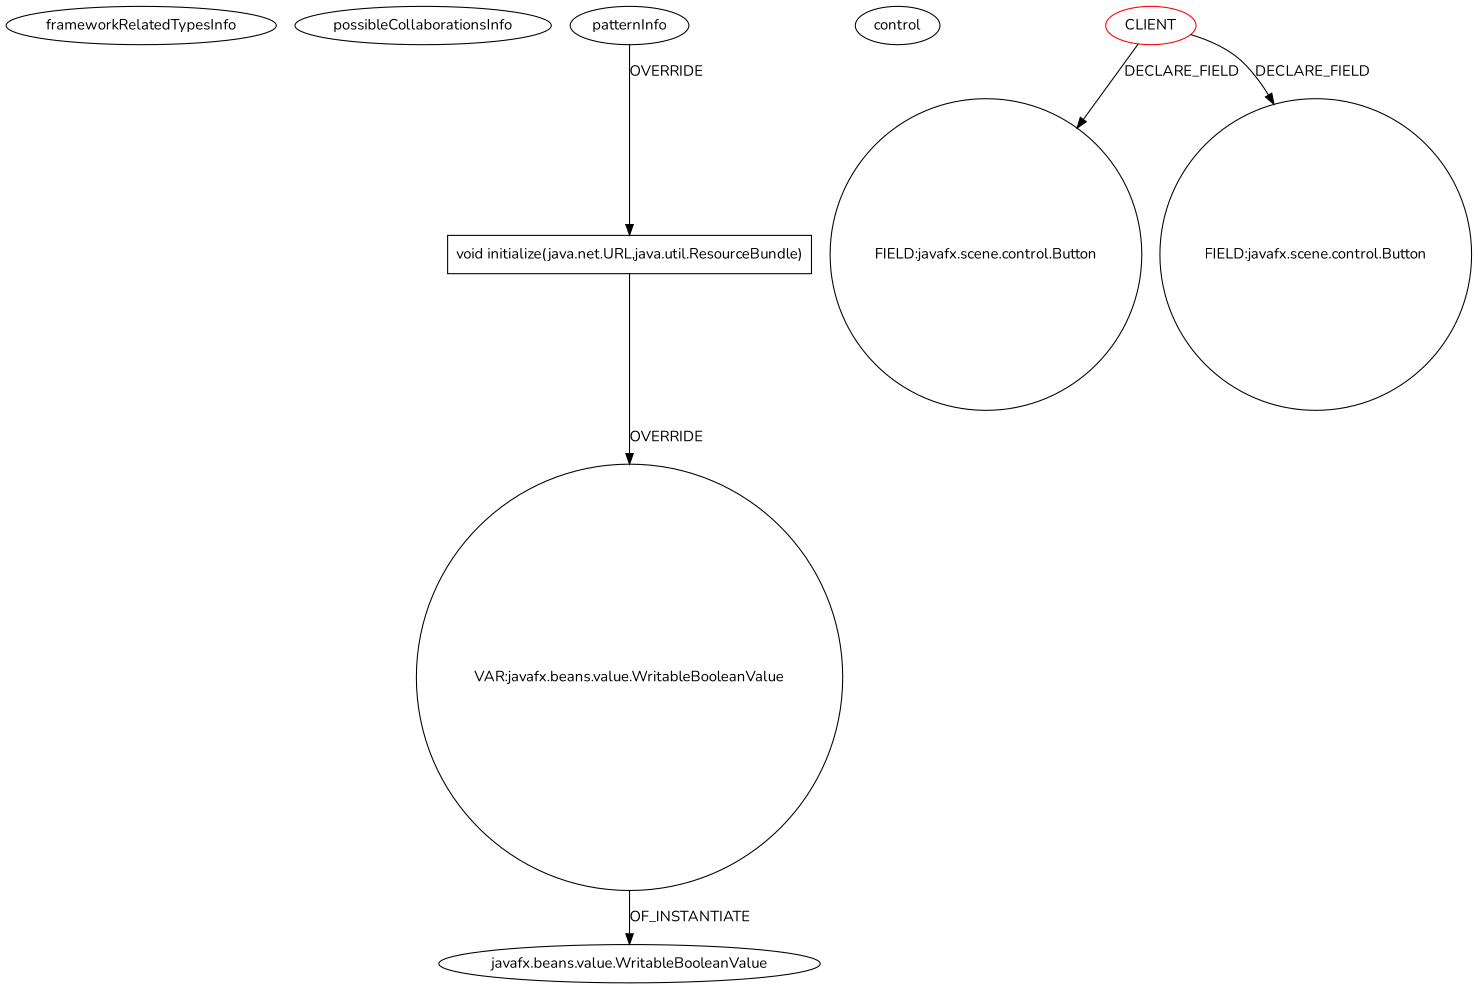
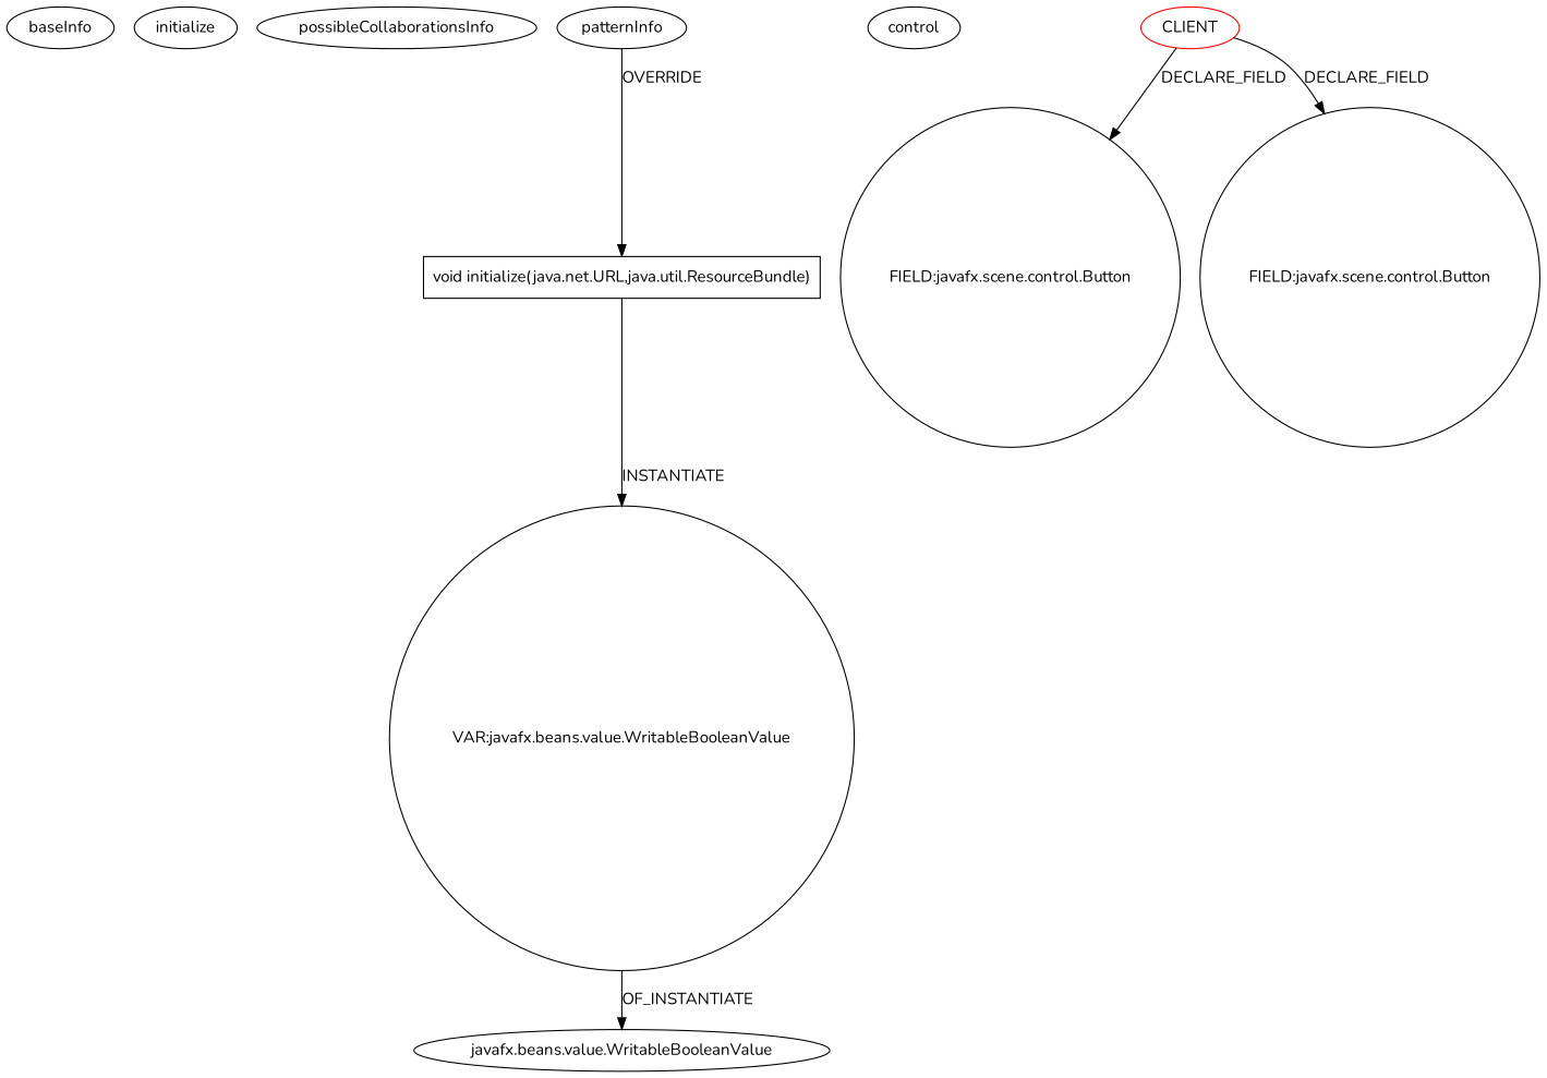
  digraph {
    fontname=Nunito
    node [fontname=Nunito isFrameworkType=false]
    edge [fontname=Nunito]
-   frameworkRelatedTypesInfo [isFrameworkType=""]
+   baseInfo [category=pattern graphId=2450 isAnonymous=false possibleRelation=false isFrameworkType=""]
+   frameworkRelatedTypesInfo [label=initialize isFrameworkType=""]
    possibleCollaborationsInfo [isFrameworkType=""]
    patternInfo [frequency=2.0 patternRootClient=0 isFrameworkType=""]
    n5 [label="void initialize(java.net.URL,java.util.ResourceBundle)" shape=box vertexType=OVERRIDING_METHOD_DECLARATION]
    n6 [0="PatrickOtt-ReservationManager~/PatrickOtt-ReservationManager/ReservationManager-master/src/main/java/de/professional_webworkx/reservationmanager/controller/MainController.java~MainController~1080" 1="sk44-javafx-mirroring-tool~/sk44-javafx-mirroring-tool/javafx-mirroring-tool-master/src/main/java/sk44/mirroringtool/MainWindowController.java~MainWindowController~4211" label=control isFrameworkType=""]
    n7 [label="javafx.beans.value.WritableBooleanValue" vertexType=FRAMEWORK_INTERFACE_TYPE]
    n8 [label="VAR:javafx.beans.value.WritableBooleanValue" shape=circle vertexType=VARIABLE_EXPRESION]
    n9 [color=red label=CLIENT vertexType=ROOT_CLIENT_CLASS_DECLARATION]
    n10 [label="FIELD:javafx.scene.control.Button" shape=circle vertexType=FIELD_DECLARATION]
    n11 [label="FIELD:javafx.scene.control.Button" shape=circle vertexType=FIELD_DECLARATION]
    patternInfo -> n5 [label=OVERRIDE]
-   n5 -> n8 [label=OVERRIDE]
+   n5 -> n8 [label=INSTANTIATE]
    n8 -> n7 [label=OF_INSTANTIATE]
    n9 -> n10 [label=DECLARE_FIELD]
    n9 -> n11 [label=DECLARE_FIELD]
  }
